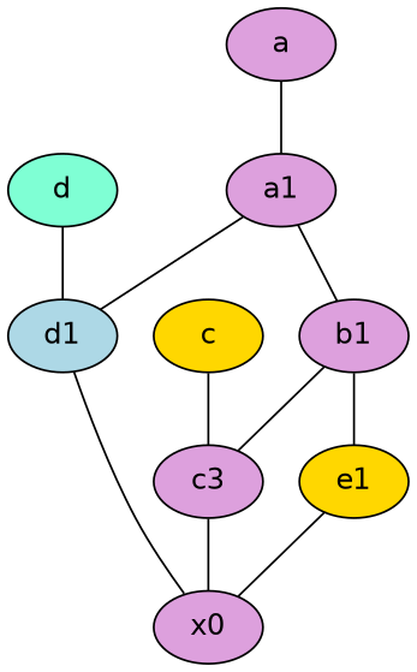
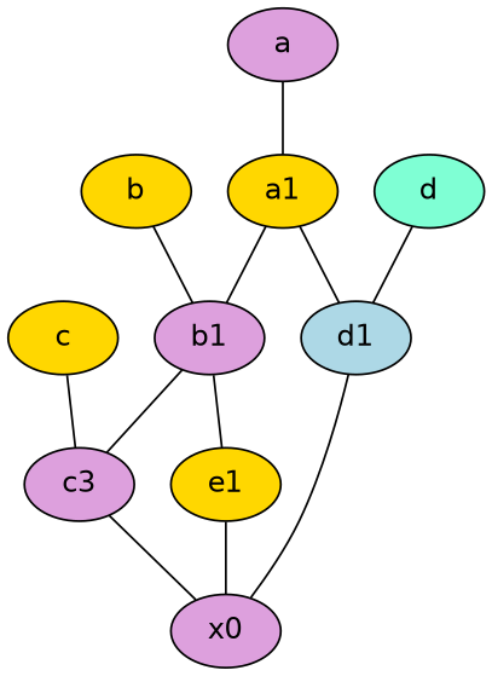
  graph {
    fontname="DejaVu Sans"
    node [fillcolor=plum fontname="DejaVu Sans" labelfontsize=50 style=filled]
    edge [fontname="DejaVu Sans"]
    d1 [fillcolor=lightblue]
    x0
    e1 [fillcolor=gold]
    d [fillcolor=aquamarine]
+   b [fillcolor=gold]
    b1
    n7 [label=c3]
-   a1
+   a1 [fillcolor=gold]
    a
    c [fillcolor=gold]
    d1 -- x0
    e1 -- x0
    d -- d1
+   b -- b1
    b1 -- e1
    b1 -- n7
    n7 -- x0
    a1 -- d1
    a1 -- b1
    a -- a1
    c -- n7
  }
